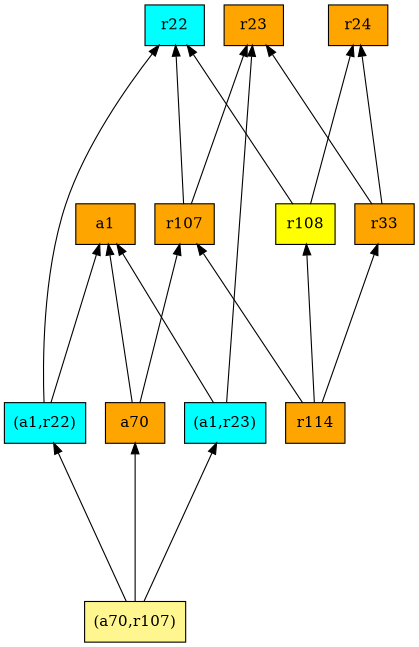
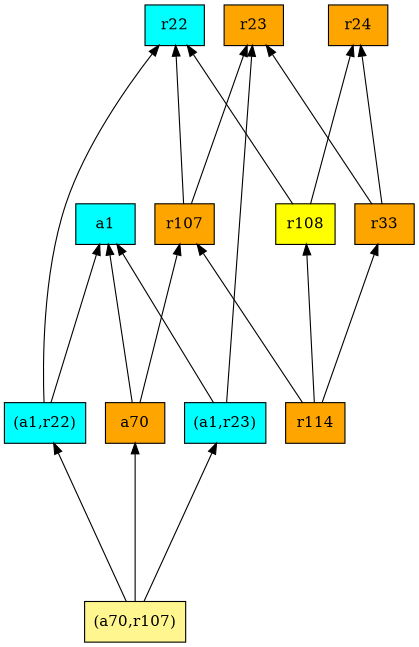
  digraph {
    rankdir=BT
    ranksep=2.0
    node [fillcolor=orange shape=record style=filled]
-   n1 [label="{a1}"]
+   n1 [fillcolor=cyan label="{a1}"]
    n2 [fillcolor=cyan label="{(a1,r23)}"]
    n3 [label="{r23}"]
    n4 [fillcolor=khaki1 label="{(a70,r107)}"]
    n5 [label="{a70}"]
    n6 [fillcolor=cyan label="{(a1,r22)}"]
    n7 [label="{r107}"]
    n8 [fillcolor=cyan label="{r22}"]
    n9 [label="{r24}"]
    n10 [label="{r33}"]
    n11 [label="{r114}"]
    n12 [fillcolor=yellow label="{r108}"]
    n2 -> n1
    n2 -> n3
    n4 -> n2
    n4 -> n5
    n4 -> n6
    n5 -> n1
    n5 -> n7
    n6 -> n1
    n6 -> n8
    n7 -> n3
    n7 -> n8
    n10 -> n3
    n10 -> n9
    n11 -> n7
    n11 -> n10
    n11 -> n12
    n12 -> n8
    n12 -> n9
  }
